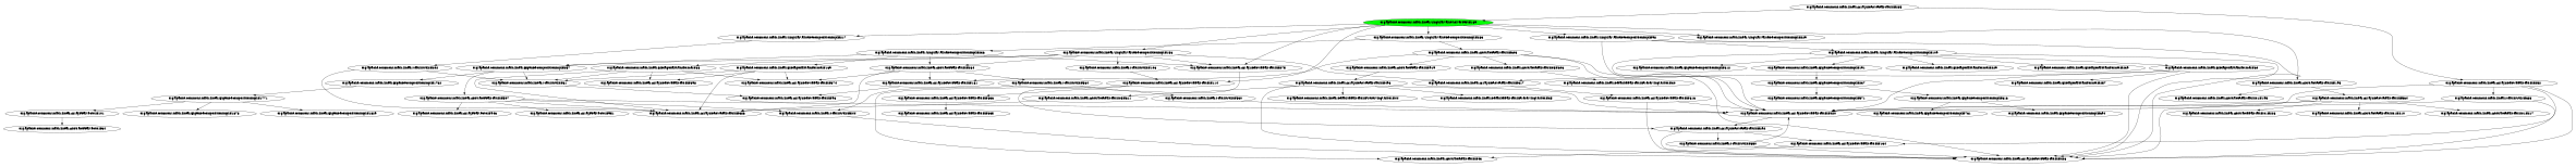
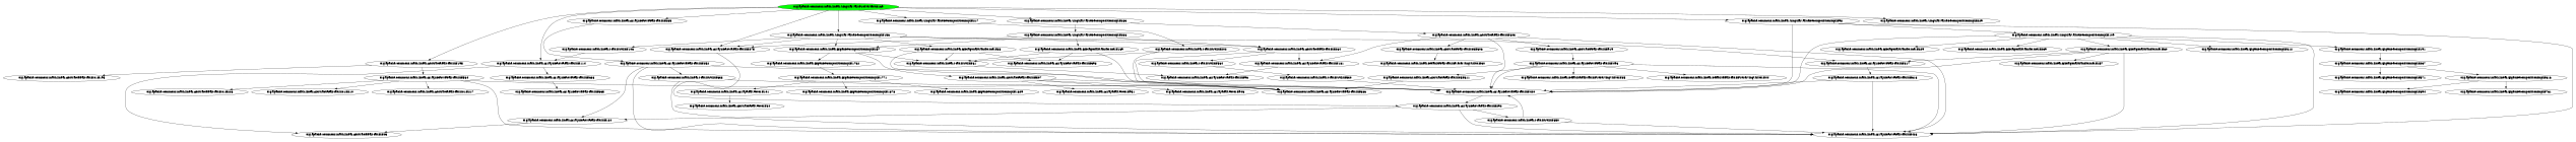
  digraph {
    "org.apache.commons.math.linear.SingularValueSolverTest#169" [fillcolor=green style=filled]
    "org.apache.commons.math.linear.Array2DRowRealMatrix#114"
    "org.apache.commons.math.linear.SingularValueDecompositionImpl#98"
    "org.apache.commons.math.linear.SingularValueDecompositionImpl#229"
    "org.apache.commons.math.linear.SingularValueDecompositionImpl#156"
    "org.apache.commons.math.linear.Array2DRowRealMatrix#275"
    "org.apache.commons.math.linear.SingularValueDecompositionImpl#217"
    "org.apache.commons.math.linear.SingularValueDecompositionImpl#283"
    "org.apache.commons.math.linear.Array2DRowRealMatrix#235"
    "org.apache.commons.math.linear.AbstractRealMatrix#195"
    "org.apache.commons.math.linear.AbstractRealMatrix#43"
    "org.apache.commons.math.linear.Array2DRowRealMatrix#636"
    "org.apache.commons.math.linear.Array2DRowRealMatrix#420"
    "org.apache.commons.math.linear.Array2DRowRealMatrix#426"
    "org.apache.commons.math.linear.SingularValueDecompositionImpl#109"
    "org.apache.commons.math.linear.Array2DRowRealMatrix#317"
    "org.apache.commons.math.linear.EigenDecompositionImpl#257"
    "org.apache.commons.math.linear.AbstractRealMatrix#264"
    "org.apache.commons.math.linear.BiDiagonalTransformer#88"
    "org.apache.commons.math.linear.MatrixUtils#106"
    "org.apache.commons.math.linear.Array2DRowRealMatrix#292"
    "org.apache.commons.math.linear.MatrixUtils#202"
    "org.apache.commons.math.linear.SingularValueDecompositionImpl#236"
    "org.apache.commons.math.linear.AbstractRealMatrix#603"
    "org.apache.commons.math.linear.Array2DRowRealMatrix#252"
    "org.apache.commons.math.linear.AbstractRealMatrix$1#195"
    "org.apache.commons.math.linear.Array2DRowRealMatrix#564"
    "org.apache.commons.math.linear.Array2DRowRealMatrix#335"
    "org.apache.commons.math.linear.BiDiagonalTransformer#60"
    "org.apache.commons.math.linear.BiDiagonalTransformer#229"
    "org.apache.commons.math.linear.BiDiagonalTransformer#239"
    "org.apache.commons.math.linear.EigenDecompositionImpl#191"
    "org.apache.commons.math.linear.EigenDecompositionImpl#312"
    "org.apache.commons.math.linear.BiDiagonalTransformer#257"
    "org.apache.commons.math.linear.EigenDecompositionImpl#237"
    "org.apache.commons.math.linear.Array2DRowRealMatrix#616"
    "org.apache.commons.math.linear.EigenDecompositionImpl#571"
    "org.apache.commons.math.linear.EigenDecompositionImpl#616"
    n39 [label="org.apache.commons.math.linear.EigenDecompositionImpl#694"]
    "org.apache.commons.math.linear.EigenDecompositionImpl#761"
    "org.apache.commons.math.linear.EigenDecompositionImpl#1732"
    "org.apache.commons.math.linear.MatrixUtils#61"
    "org.apache.commons.math.linear.AbstractRealMatrix#507"
    "org.apache.commons.math.linear.Array2DRowRealMatrix#386"
    "org.apache.commons.math.linear.MatrixUtils#564"
    "org.apache.commons.math.linear.Array2DRowRealMatrix#181"
-   "org.apache.commons.math.linear.Array2DRowRealMatrix#374"
    "org.apache.commons.math.linear.Array2DRowRealMatrix#398"
    "org.apache.commons.math.linear.EigenDecompositionImpl#1771"
    "org.apache.commons.math.linear.Array2DRowRealMatrix#96"
-   "org.apache.commons.math.linear.MatrixUtils#544"
    "org.apache.commons.math.linear.ArrayRealVector#951"
    "org.apache.commons.math.linear.ArrayRealVector#946"
    "org.apache.commons.math.linear.EigenDecompositionImpl#1829"
    "org.apache.commons.math.linear.EigenDecompositionImpl#1878"
    "org.apache.commons.math.linear.ArrayRealVector#101"
    "org.apache.commons.math.linear.AbstractRealVector#34"
    "org.apache.commons.math.linear.MatrixUtils#530"
    "org.apache.commons.math.linear.MatrixUtils#650"
    "org.apache.commons.math.linear.Array2DRowRealMatrix#134"
    "org.apache.commons.math.linear.BiDiagonalTransformer#169"
    "org.apache.commons.math.linear.AbstractRealMatrix$5#606"
    "org.apache.commons.math.linear.AbstractRealMatrix#919"
    "org.apache.commons.math.linear.DefaultRealMatrixPreservingVisitor#30"
    "org.apache.commons.math.linear.Array2DRowRealMatrix#496"
    "org.apache.commons.math.linear.DefaultRealMatrixPreservingVisitor#35"
    "org.apache.commons.math.linear.AbstractRealMatrix$5#611"
    "org.apache.commons.math.linear.DefaultRealMatrixPreservingVisitor#44"
    "org.apache.commons.math.linear.MatrixUtils#633"
    "org.apache.commons.math.linear.AbstractRealMatrix$1#210"
    "org.apache.commons.math.linear.AbstractRealMatrix$1#217"
    "org.apache.commons.math.linear.AbstractRealMatrix$1#226"
    "org.apache.commons.math.linear.SingularValueSolverTest#169" -> "org.apache.commons.math.linear.Array2DRowRealMatrix#114"
    "org.apache.commons.math.linear.SingularValueSolverTest#169" -> "org.apache.commons.math.linear.SingularValueDecompositionImpl#98"
    "org.apache.commons.math.linear.SingularValueSolverTest#169" -> "org.apache.commons.math.linear.SingularValueDecompositionImpl#229"
    "org.apache.commons.math.linear.SingularValueSolverTest#169" -> "org.apache.commons.math.linear.SingularValueDecompositionImpl#156"
    "org.apache.commons.math.linear.SingularValueSolverTest#169" -> "org.apache.commons.math.linear.Array2DRowRealMatrix#275"
    "org.apache.commons.math.linear.SingularValueSolverTest#169" -> "org.apache.commons.math.linear.SingularValueDecompositionImpl#217"
    "org.apache.commons.math.linear.SingularValueSolverTest#169" -> "org.apache.commons.math.linear.SingularValueDecompositionImpl#283"
-   "org.apache.commons.math.linear.Array2DRowRealMatrix#235" -> "org.apache.commons.math.linear.SingularValueSolverTest#169"
+   "org.apache.commons.math.linear.SingularValueSolverTest#169" -> "org.apache.commons.math.linear.Array2DRowRealMatrix#235"
    "org.apache.commons.math.linear.SingularValueSolverTest#169" -> "org.apache.commons.math.linear.AbstractRealMatrix#195"
    "org.apache.commons.math.linear.Array2DRowRealMatrix#114" -> "org.apache.commons.math.linear.AbstractRealMatrix#43"
    "org.apache.commons.math.linear.Array2DRowRealMatrix#114" -> "org.apache.commons.math.linear.Array2DRowRealMatrix#636"
    "org.apache.commons.math.linear.SingularValueDecompositionImpl#98" -> "org.apache.commons.math.linear.Array2DRowRealMatrix#420"
    "org.apache.commons.math.linear.SingularValueDecompositionImpl#98" -> "org.apache.commons.math.linear.Array2DRowRealMatrix#426"
    "org.apache.commons.math.linear.SingularValueDecompositionImpl#98" -> "org.apache.commons.math.linear.SingularValueDecompositionImpl#109"
    "org.apache.commons.math.linear.SingularValueDecompositionImpl#156" -> "org.apache.commons.math.linear.Array2DRowRealMatrix#275"
    "org.apache.commons.math.linear.SingularValueDecompositionImpl#156" -> "org.apache.commons.math.linear.Array2DRowRealMatrix#317"
    "org.apache.commons.math.linear.SingularValueDecompositionImpl#156" -> "org.apache.commons.math.linear.EigenDecompositionImpl#257"
    "org.apache.commons.math.linear.SingularValueDecompositionImpl#156" -> "org.apache.commons.math.linear.AbstractRealMatrix#264"
    "org.apache.commons.math.linear.SingularValueDecompositionImpl#156" -> "org.apache.commons.math.linear.BiDiagonalTransformer#88"
    "org.apache.commons.math.linear.SingularValueDecompositionImpl#156" -> "org.apache.commons.math.linear.MatrixUtils#106"
    "org.apache.commons.math.linear.Array2DRowRealMatrix#275" -> "org.apache.commons.math.linear.Array2DRowRealMatrix#292"
    "org.apache.commons.math.linear.SingularValueDecompositionImpl#217" -> "org.apache.commons.math.linear.MatrixUtils#202"
    "org.apache.commons.math.linear.SingularValueDecompositionImpl#283" -> "org.apache.commons.math.linear.SingularValueDecompositionImpl#236"
    "org.apache.commons.math.linear.SingularValueDecompositionImpl#283" -> "org.apache.commons.math.linear.AbstractRealMatrix#603"
    "org.apache.commons.math.linear.Array2DRowRealMatrix#235" -> "org.apache.commons.math.linear.Array2DRowRealMatrix#252"
    "org.apache.commons.math.linear.AbstractRealMatrix#195" -> "org.apache.commons.math.linear.AbstractRealMatrix$1#195"
    "org.apache.commons.math.linear.AbstractRealMatrix#195" -> "org.apache.commons.math.linear.Array2DRowRealMatrix#564"
    "org.apache.commons.math.linear.Array2DRowRealMatrix#636" -> "org.apache.commons.math.linear.Array2DRowRealMatrix#335"
    "org.apache.commons.math.linear.Array2DRowRealMatrix#420" -> "org.apache.commons.math.linear.Array2DRowRealMatrix#292"
    "org.apache.commons.math.linear.SingularValueDecompositionImpl#109" -> "org.apache.commons.math.linear.Array2DRowRealMatrix#420"
    "org.apache.commons.math.linear.SingularValueDecompositionImpl#109" -> "org.apache.commons.math.linear.Array2DRowRealMatrix#426"
    "org.apache.commons.math.linear.SingularValueDecompositionImpl#109" -> "org.apache.commons.math.linear.BiDiagonalTransformer#60"
    "org.apache.commons.math.linear.SingularValueDecompositionImpl#109" -> "org.apache.commons.math.linear.BiDiagonalTransformer#229"
    "org.apache.commons.math.linear.SingularValueDecompositionImpl#109" -> "org.apache.commons.math.linear.BiDiagonalTransformer#239"
    "org.apache.commons.math.linear.SingularValueDecompositionImpl#109" -> "org.apache.commons.math.linear.EigenDecompositionImpl#191"
    "org.apache.commons.math.linear.SingularValueDecompositionImpl#109" -> "org.apache.commons.math.linear.EigenDecompositionImpl#312"
    "org.apache.commons.math.linear.Array2DRowRealMatrix#317" -> "org.apache.commons.math.linear.Array2DRowRealMatrix#616"
    "org.apache.commons.math.linear.EigenDecompositionImpl#257" -> "org.apache.commons.math.linear.EigenDecompositionImpl#1732"
    "org.apache.commons.math.linear.EigenDecompositionImpl#257" -> "org.apache.commons.math.linear.MatrixUtils#61"
    "org.apache.commons.math.linear.EigenDecompositionImpl#257" -> "org.apache.commons.math.linear.AbstractRealMatrix#507"
    "org.apache.commons.math.linear.AbstractRealMatrix#264" -> "org.apache.commons.math.linear.Array2DRowRealMatrix#386"
    "org.apache.commons.math.linear.AbstractRealMatrix#264" -> "org.apache.commons.math.linear.MatrixUtils#564"
    "org.apache.commons.math.linear.AbstractRealMatrix#264" -> "org.apache.commons.math.linear.Array2DRowRealMatrix#181"
-   "org.apache.commons.math.linear.AbstractRealMatrix#264" -> "org.apache.commons.math.linear.Array2DRowRealMatrix#374"
    "org.apache.commons.math.linear.BiDiagonalTransformer#88" -> "org.apache.commons.math.linear.MatrixUtils#61"
    "org.apache.commons.math.linear.BiDiagonalTransformer#88" -> "org.apache.commons.math.linear.Array2DRowRealMatrix#386"
-   "org.apache.commons.math.linear.BiDiagonalTransformer#88" -> "org.apache.commons.math.linear.Array2DRowRealMatrix#374"
    "org.apache.commons.math.linear.BiDiagonalTransformer#88" -> "org.apache.commons.math.linear.Array2DRowRealMatrix#398"
    "org.apache.commons.math.linear.MatrixUtils#106" -> "org.apache.commons.math.linear.Array2DRowRealMatrix#114"
    "org.apache.commons.math.linear.Array2DRowRealMatrix#292" -> "org.apache.commons.math.linear.Array2DRowRealMatrix#426"
    "org.apache.commons.math.linear.Array2DRowRealMatrix#292" -> "org.apache.commons.math.linear.MatrixUtils#650"
    "org.apache.commons.math.linear.Array2DRowRealMatrix#292" -> "org.apache.commons.math.linear.Array2DRowRealMatrix#134"
    "org.apache.commons.math.linear.MatrixUtils#202" -> "org.apache.commons.math.linear.MatrixUtils#61"
    "org.apache.commons.math.linear.MatrixUtils#202" -> "org.apache.commons.math.linear.Array2DRowRealMatrix#386"
    "org.apache.commons.math.linear.SingularValueDecompositionImpl#236" -> "org.apache.commons.math.linear.Array2DRowRealMatrix#275"
    "org.apache.commons.math.linear.SingularValueDecompositionImpl#236" -> "org.apache.commons.math.linear.EigenDecompositionImpl#257"
    "org.apache.commons.math.linear.SingularValueDecompositionImpl#236" -> "org.apache.commons.math.linear.AbstractRealMatrix#264"
    "org.apache.commons.math.linear.SingularValueDecompositionImpl#236" -> "org.apache.commons.math.linear.BiDiagonalTransformer#169"
    "org.apache.commons.math.linear.AbstractRealMatrix#603" -> "org.apache.commons.math.linear.Array2DRowRealMatrix#420"
    "org.apache.commons.math.linear.AbstractRealMatrix#603" -> "org.apache.commons.math.linear.Array2DRowRealMatrix#426"
    "org.apache.commons.math.linear.AbstractRealMatrix#603" -> "org.apache.commons.math.linear.Array2DRowRealMatrix#181"
    "org.apache.commons.math.linear.AbstractRealMatrix#603" -> "org.apache.commons.math.linear.AbstractRealMatrix$5#606"
    "org.apache.commons.math.linear.AbstractRealMatrix#603" -> "org.apache.commons.math.linear.AbstractRealMatrix#919"
    "org.apache.commons.math.linear.Array2DRowRealMatrix#252" -> "org.apache.commons.math.linear.Array2DRowRealMatrix#420"
    "org.apache.commons.math.linear.Array2DRowRealMatrix#252" -> "org.apache.commons.math.linear.Array2DRowRealMatrix#426"
    "org.apache.commons.math.linear.Array2DRowRealMatrix#252" -> "org.apache.commons.math.linear.Array2DRowRealMatrix#134"
    "org.apache.commons.math.linear.Array2DRowRealMatrix#252" -> "org.apache.commons.math.linear.MatrixUtils#633"
    "org.apache.commons.math.linear.Array2DRowRealMatrix#564" -> "org.apache.commons.math.linear.Array2DRowRealMatrix#420"
    "org.apache.commons.math.linear.Array2DRowRealMatrix#564" -> "org.apache.commons.math.linear.Array2DRowRealMatrix#426"
    "org.apache.commons.math.linear.Array2DRowRealMatrix#564" -> "org.apache.commons.math.linear.AbstractRealMatrix$1#210"
    "org.apache.commons.math.linear.Array2DRowRealMatrix#564" -> "org.apache.commons.math.linear.AbstractRealMatrix$1#217"
    "org.apache.commons.math.linear.Array2DRowRealMatrix#564" -> "org.apache.commons.math.linear.AbstractRealMatrix$1#226"
    "org.apache.commons.math.linear.BiDiagonalTransformer#60" -> "org.apache.commons.math.linear.Array2DRowRealMatrix#420"
    "org.apache.commons.math.linear.BiDiagonalTransformer#60" -> "org.apache.commons.math.linear.Array2DRowRealMatrix#426"
    "org.apache.commons.math.linear.BiDiagonalTransformer#60" -> "org.apache.commons.math.linear.Array2DRowRealMatrix#317"
    "org.apache.commons.math.linear.BiDiagonalTransformer#60" -> "org.apache.commons.math.linear.BiDiagonalTransformer#257"
    "org.apache.commons.math.linear.EigenDecompositionImpl#191" -> "org.apache.commons.math.linear.EigenDecompositionImpl#237"
    "org.apache.commons.math.linear.EigenDecompositionImpl#237" -> "org.apache.commons.math.linear.EigenDecompositionImpl#571"
    "org.apache.commons.math.linear.EigenDecompositionImpl#237" -> "org.apache.commons.math.linear.EigenDecompositionImpl#616"
    "org.apache.commons.math.linear.Array2DRowRealMatrix#616" -> "org.apache.commons.math.linear.Array2DRowRealMatrix#420"
    "org.apache.commons.math.linear.Array2DRowRealMatrix#616" -> "org.apache.commons.math.linear.Array2DRowRealMatrix#426"
    "org.apache.commons.math.linear.EigenDecompositionImpl#616" -> n39
    "org.apache.commons.math.linear.EigenDecompositionImpl#616" -> "org.apache.commons.math.linear.EigenDecompositionImpl#761"
    "org.apache.commons.math.linear.EigenDecompositionImpl#1732" -> "org.apache.commons.math.linear.EigenDecompositionImpl#1771"
    "org.apache.commons.math.linear.MatrixUtils#61" -> "org.apache.commons.math.linear.Array2DRowRealMatrix#96"
    "org.apache.commons.math.linear.AbstractRealMatrix#507" -> "org.apache.commons.math.linear.Array2DRowRealMatrix#420"
    "org.apache.commons.math.linear.AbstractRealMatrix#507" -> "org.apache.commons.math.linear.Array2DRowRealMatrix#386"
-   "org.apache.commons.math.linear.AbstractRealMatrix#507" -> "org.apache.commons.math.linear.MatrixUtils#544"
    "org.apache.commons.math.linear.AbstractRealMatrix#507" -> "org.apache.commons.math.linear.ArrayRealVector#951"
    "org.apache.commons.math.linear.AbstractRealMatrix#507" -> "org.apache.commons.math.linear.ArrayRealVector#946"
-   "org.apache.commons.math.linear.MatrixUtils#564" -> "org.apache.commons.math.linear.MatrixUtils#544"
    "org.apache.commons.math.linear.MatrixUtils#564" -> "org.apache.commons.math.linear.MatrixUtils#530"
    "org.apache.commons.math.linear.Array2DRowRealMatrix#181" -> "org.apache.commons.math.linear.Array2DRowRealMatrix#96"
    "org.apache.commons.math.linear.EigenDecompositionImpl#1771" -> "org.apache.commons.math.linear.EigenDecompositionImpl#1829"
    "org.apache.commons.math.linear.EigenDecompositionImpl#1771" -> "org.apache.commons.math.linear.EigenDecompositionImpl#1878"
    "org.apache.commons.math.linear.EigenDecompositionImpl#1771" -> "org.apache.commons.math.linear.ArrayRealVector#101"
-   "org.apache.commons.math.linear.MatrixUtils#544" -> "org.apache.commons.math.linear.Array2DRowRealMatrix#426"
    "org.apache.commons.math.linear.ArrayRealVector#101" -> "org.apache.commons.math.linear.AbstractRealVector#34"
    "org.apache.commons.math.linear.MatrixUtils#530" -> "org.apache.commons.math.linear.Array2DRowRealMatrix#420"
    "org.apache.commons.math.linear.MatrixUtils#650" -> "org.apache.commons.math.linear.Array2DRowRealMatrix#420"
    "org.apache.commons.math.linear.MatrixUtils#650" -> "org.apache.commons.math.linear.Array2DRowRealMatrix#426"
    "org.apache.commons.math.linear.Array2DRowRealMatrix#134" -> "org.apache.commons.math.linear.AbstractRealMatrix#43"
    "org.apache.commons.math.linear.BiDiagonalTransformer#169" -> "org.apache.commons.math.linear.MatrixUtils#61"
    "org.apache.commons.math.linear.BiDiagonalTransformer#169" -> "org.apache.commons.math.linear.Array2DRowRealMatrix#386"
-   "org.apache.commons.math.linear.BiDiagonalTransformer#169" -> "org.apache.commons.math.linear.Array2DRowRealMatrix#374"
    "org.apache.commons.math.linear.BiDiagonalTransformer#169" -> "org.apache.commons.math.linear.Array2DRowRealMatrix#398"
    "org.apache.commons.math.linear.AbstractRealMatrix$5#606" -> "org.apache.commons.math.linear.DefaultRealMatrixPreservingVisitor#30"
    "org.apache.commons.math.linear.AbstractRealMatrix#919" -> "org.apache.commons.math.linear.Array2DRowRealMatrix#496"
    "org.apache.commons.math.linear.Array2DRowRealMatrix#496" -> "org.apache.commons.math.linear.Array2DRowRealMatrix#420"
    "org.apache.commons.math.linear.Array2DRowRealMatrix#496" -> "org.apache.commons.math.linear.Array2DRowRealMatrix#426"
    "org.apache.commons.math.linear.Array2DRowRealMatrix#496" -> "org.apache.commons.math.linear.DefaultRealMatrixPreservingVisitor#35"
    "org.apache.commons.math.linear.Array2DRowRealMatrix#496" -> "org.apache.commons.math.linear.AbstractRealMatrix$5#611"
    "org.apache.commons.math.linear.Array2DRowRealMatrix#496" -> "org.apache.commons.math.linear.DefaultRealMatrixPreservingVisitor#44"
    "org.apache.commons.math.linear.AbstractRealMatrix$5#611" -> "org.apache.commons.math.linear.Array2DRowRealMatrix#386"
    "org.apache.commons.math.linear.MatrixUtils#633" -> "org.apache.commons.math.linear.Array2DRowRealMatrix#420"
    "org.apache.commons.math.linear.MatrixUtils#633" -> "org.apache.commons.math.linear.Array2DRowRealMatrix#426"
  }
